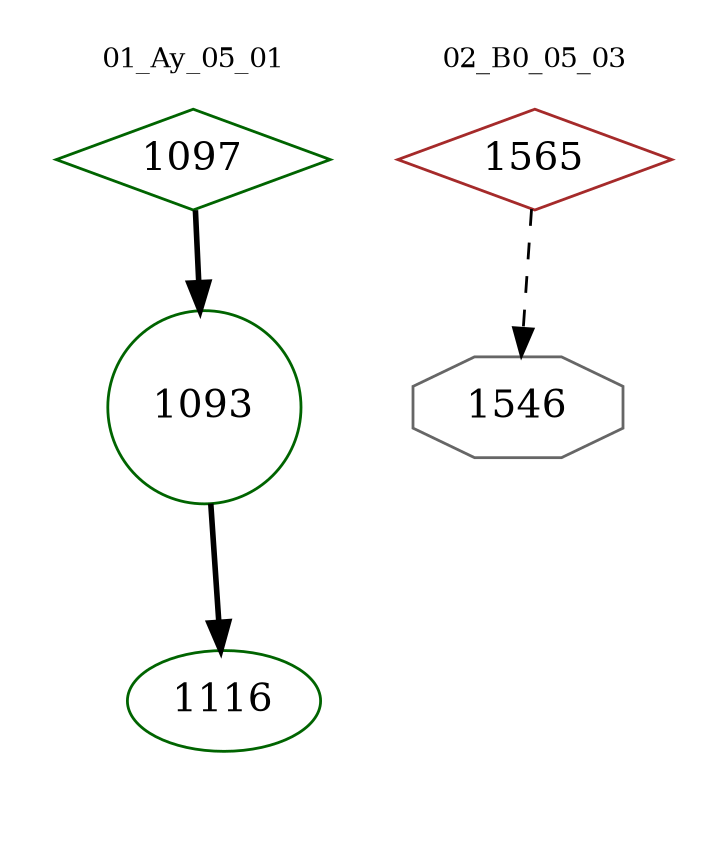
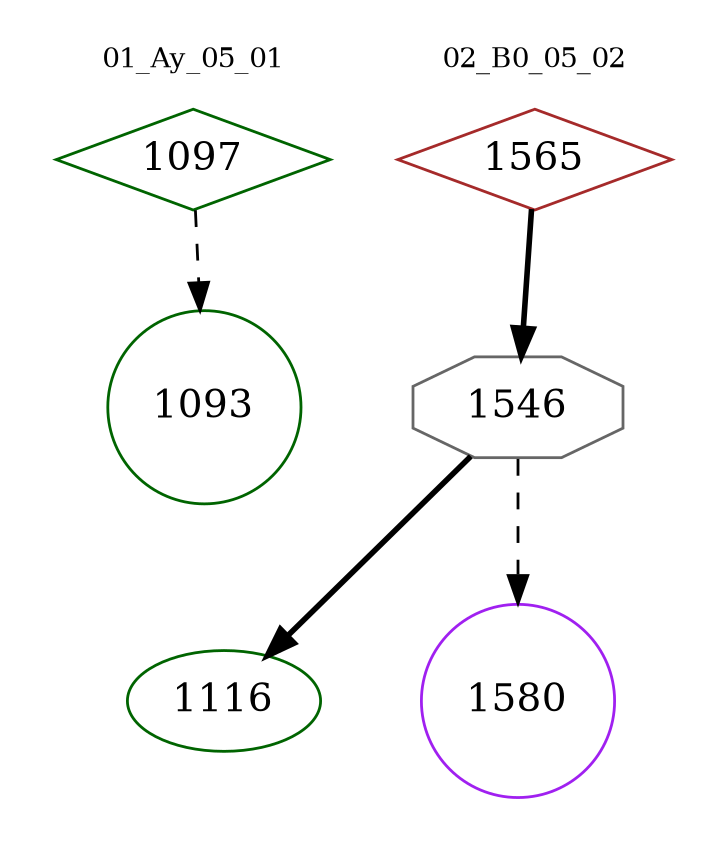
  digraph {
    node [color=darkgreen shape=diamond]
    edge [color=black style=dashed]
    n1 [label=1097]
    n2 [label=1093 shape=circle]
    n3 [label=1116 shape=ellipse]
    n4 [color=brown label=1565]
    n5 [color=gray40 label=1546 shape=octagon]
+   n6 [color=purple label=1580 shape=circle]
    subgraph cluster_1 {
      color=white
      fontsize=10
      label="01_Ay_05_01"
      n1
      n2
      n3
    }
    subgraph cluster_2 {
      color=white
      fontsize=10
-     label="02_B0_05_03"
+     label="02_B0_05_02"
      n4
      n5
+     n6
    }
-   n1 -> n2 [style=bold]
-   n2 -> n3 [style=bold]
-   n4 -> n5
+   n1 -> n2
+   n5 -> n3 [style=bold]
+   n4 -> n5 [style=bold]
+   n5 -> n6
  }
